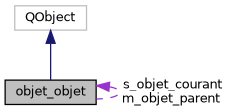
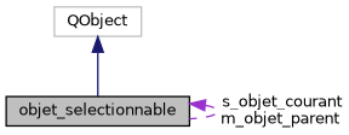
  digraph {
    node [fontname=Helvetica fontsize=10 shape=record style=filled]
    edge [dir=back fontname=Helvetica fontsize=10 labelfontname=Helvetica labelfontsize=10]
-   n1 [color=black fillcolor=grey75 fontcolor=black height=0.2 label=objet_objet width=0.4]
+   n1 [color=black fillcolor=grey75 fontcolor=black height=0.2 label=objet_selectionnable width=0.4]
    n2 [color=grey75 fillcolor=white height=0.2 label=QObject width=0.4]
    n1 -> n1 [color=darkorchid3 label=" s_objet_courant\nm_objet_parent" style=dashed]
    n2 -> n1 [color=midnightblue style=solid]
  }
